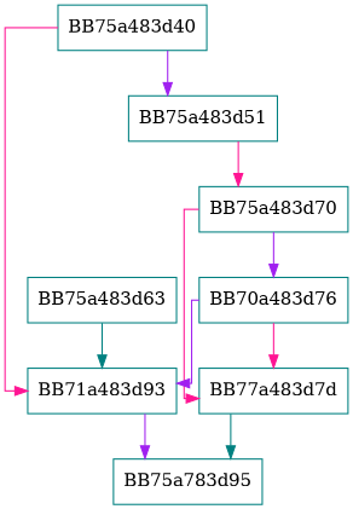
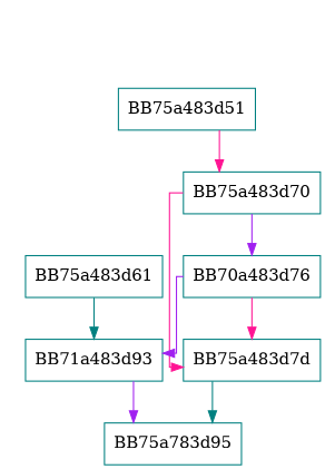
  digraph {
    splines=ortho
    node [color=teal shape=box]
    edge [color=purple]
    n1 [label=BB71a483d93]
-   BB75a483d40
    BB75a483d51
    n4 [label=BB75a783d95]
    BB75a483d70
-   BB75a483d7d [label=BB77a483d7d]
+   BB75a483d7d
    n7 [label=BB70a483d76]
-   BB75a483d61 [label=BB75a483d63]
+   BB75a483d61
    n1 -> n4
-   BB75a483d40 -> n1 [color=deeppink]
-   BB75a483d40 -> BB75a483d51
    BB75a483d51 -> BB75a483d70 [color=deeppink]
    BB75a483d70 -> BB75a483d7d [color=deeppink]
    BB75a483d70 -> n7
    BB75a483d7d -> n4 [color=teal]
    n7 -> n1
    n7 -> BB75a483d7d [color=deeppink]
    BB75a483d61 -> n1 [color=teal]
  }
